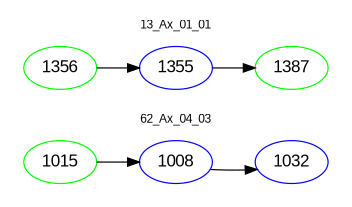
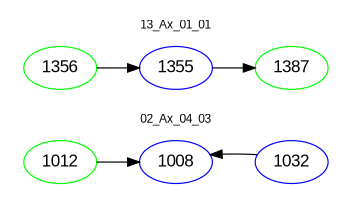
  digraph {
    fontname="Liberation Sans"
    rankdir=LR
    node [color=green fontname="Liberation Sans"]
    edge [color=black fontname="Liberation Sans"]
-   n1 [label=1015]
+   n1 [label=1012]
    n2 [color=blue label=1008]
    n3 [color=blue label=1032]
    n4 [label=1356]
    n5 [color=blue label=1355]
    n6 [label=1387]
    subgraph cluster_1 {
      color=white
      fontsize=10
-     label="62_Ax_04_03"
+     label="02_Ax_04_03"
      n1
      n2
      n3
    }
    subgraph cluster_2 {
      color=white
      fontsize=10
      label="13_Ax_01_01"
      n4
      n5
      n6
    }
    n1 -> n2
-   n2 -> n3
+   n3 -> n2
    n4 -> n5
    n5 -> n6
  }
